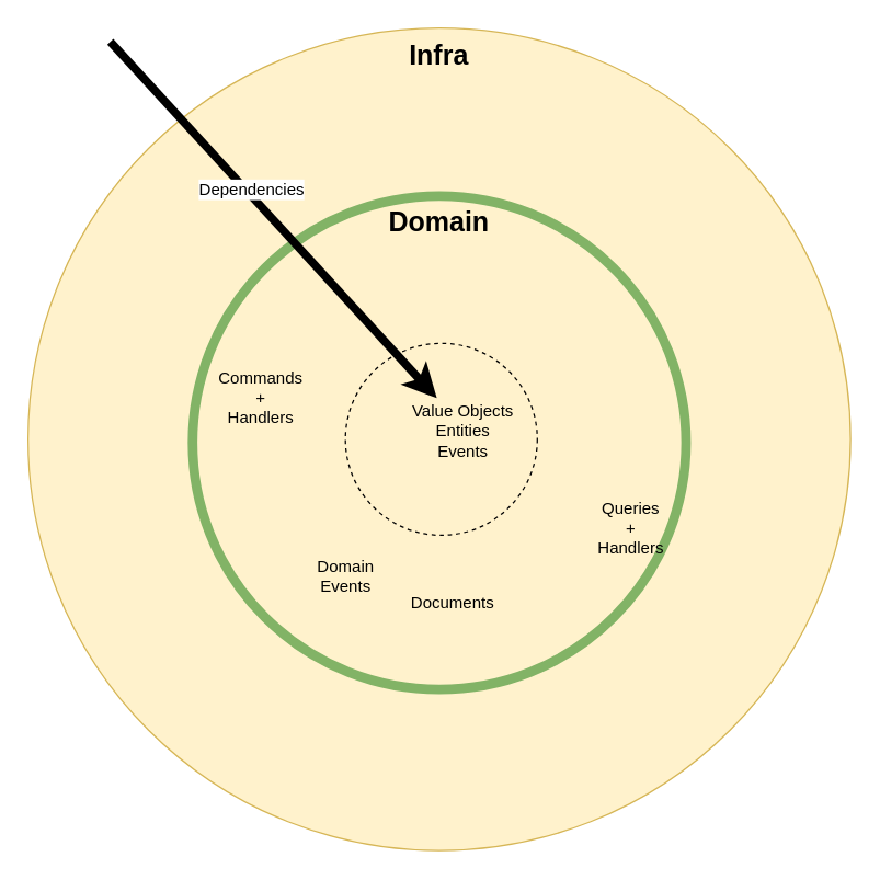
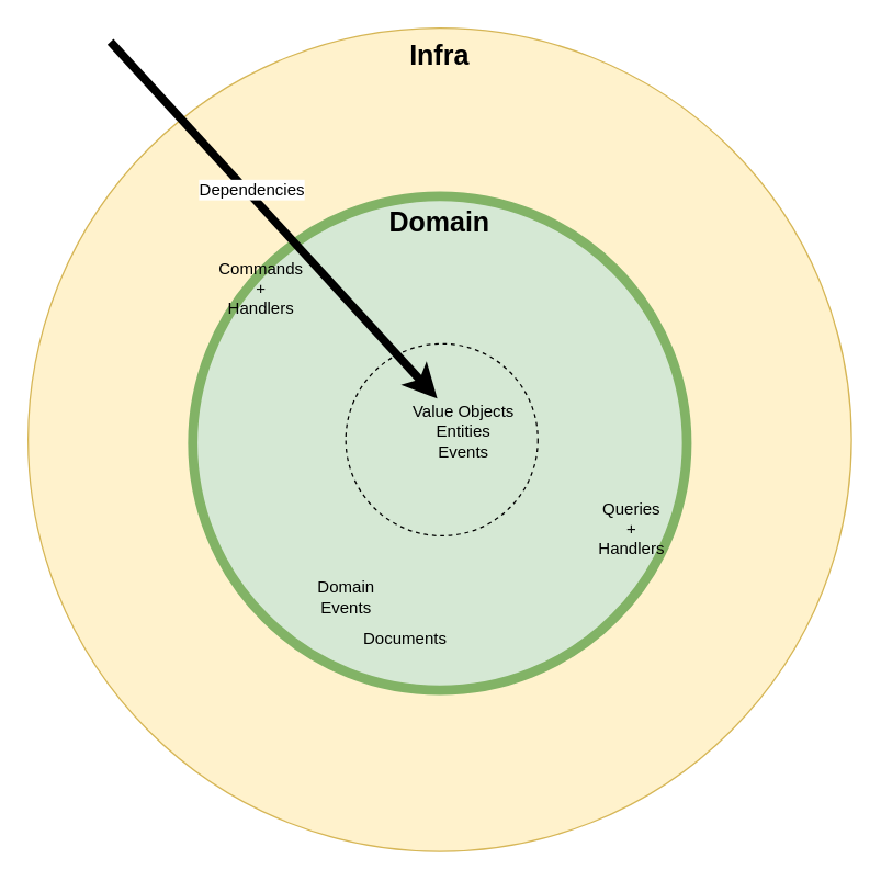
  <mxCell id="0" />
  <mxCell id="1" parent="0" />
  <mxCell id="2" value="&lt;font style=&quot;font-size: 20px&quot;&gt;Infra&lt;/font&gt;" style="ellipse;whiteSpace=wrap;html=1;aspect=fixed;fillColor=#fff2cc;align=center;verticalAlign=top;fontSize=21;fontStyle=1;strokeColor=#d6b656;" vertex="1" parent="1"><mxGeometry x="20" y="20" width="600" height="600" as="geometry" /></mxCell>
- <mxCell id="3" value="&lt;b&gt;&lt;font style=&quot;font-size: 20px&quot;&gt;Domain&lt;/font&gt;&lt;/b&gt;" style="ellipse;whiteSpace=wrap;html=1;aspect=fixed;fillColor=#fff2cc;verticalAlign=top;horizontal=1;labelPosition=center;verticalLabelPosition=middle;align=center;strokeWidth=7;strokeColor=#82b366;" vertex="1" parent="1"><mxGeometry x="140" y="142.5" width="360" height="360" as="geometry" /></mxCell>
+ <mxCell id="3" value="&lt;b&gt;&lt;font style=&quot;font-size: 20px&quot;&gt;Domain&lt;/font&gt;&lt;/b&gt;" style="ellipse;whiteSpace=wrap;html=1;aspect=fixed;fillColor=#d5e8d4;verticalAlign=top;horizontal=1;labelPosition=center;verticalLabelPosition=middle;align=center;strokeWidth=7;strokeColor=#82b366;" vertex="1" parent="1"><mxGeometry x="140" y="142.5" width="360" height="360" as="geometry" /></mxCell>
  <mxCell id="4" value="" style="ellipse;whiteSpace=wrap;html=1;aspect=fixed;fillColor=none;dashed=1;" vertex="1" parent="1"><mxGeometry x="251.5" y="250" width="140" height="140" as="geometry" /></mxCell>
  <mxCell id="5" value="Value Objects&lt;br&gt;Entities&lt;br&gt;Events" style="text;html=1;resizable=0;points=[];autosize=1;align=center;verticalAlign=top;spacingTop=-4;" vertex="1" parent="1"><mxGeometry x="291.5" y="290" width="90" height="40" as="geometry" /></mxCell>
- <mxCell id="6" value="Domain&lt;br&gt;Events" style="text;html=1;strokeColor=none;fillColor=none;align=center;verticalAlign=middle;whiteSpace=wrap;rounded=0;" vertex="1" parent="1"><mxGeometry x="231.5" y="410" width="40" height="20" as="geometry" /></mxCell>
+ <mxCell id="6" value="Domain&lt;br&gt;Events" style="text;html=1;strokeColor=none;fillColor=none;align=center;verticalAlign=middle;whiteSpace=wrap;rounded=0;" vertex="1" parent="1"><mxGeometry x="231.5" y="425" width="40" height="20" as="geometry" /></mxCell>
  <mxCell id="7" value="Queries&lt;br&gt;+&lt;br&gt;Handlers" style="text;html=1;strokeColor=none;fillColor=none;align=center;verticalAlign=middle;whiteSpace=wrap;rounded=0;" vertex="1" parent="1"><mxGeometry x="440" y="375" width="40" height="20" as="geometry" /></mxCell>
  <mxCell id="8" value="" style="endArrow=classic;html=1;strokeWidth=6;fontSize=15;fontStyle=1" edge="1" parent="1" target="5"><mxGeometry width="50" height="50" relative="1" as="geometry"><mxPoint x="80" y="30" as="sourcePoint" /><mxPoint x="-150" y="530" as="targetPoint" /></mxGeometry></mxCell>
  <mxCell id="9" value="Dependencies" style="text;html=1;resizable=0;points=[];align=center;verticalAlign=middle;labelBackgroundColor=#ffffff;" vertex="1" connectable="0" parent="8"><mxGeometry x="-0.157" y="2" relative="1" as="geometry"><mxPoint y="-1" as="offset" /></mxGeometry></mxCell>
- <mxCell id="10" value="Commands&lt;br&gt;+&lt;br&gt;Handlers" style="text;html=1;strokeColor=none;fillColor=none;align=center;verticalAlign=middle;whiteSpace=wrap;rounded=0;" vertex="1" parent="1"><mxGeometry x="170" y="280" width="40" height="20" as="geometry" /></mxCell>
- <mxCell id="11" value="Documents" style="text;html=1;strokeColor=none;fillColor=none;align=center;verticalAlign=middle;whiteSpace=wrap;rounded=0;" vertex="1" parent="1"><mxGeometry x="310" y="430" width="40" height="20" as="geometry" /></mxCell>
+ <mxCell id="10" value="Commands&lt;br&gt;+&lt;br&gt;Handlers" style="text;html=1;strokeColor=none;fillColor=none;align=center;verticalAlign=middle;whiteSpace=wrap;rounded=0;" vertex="1" parent="1"><mxGeometry x="170" y="200" width="40" height="20" as="geometry" /></mxCell>
+ <mxCell id="11" value="Documents" style="text;html=1;strokeColor=none;fillColor=none;align=center;verticalAlign=middle;whiteSpace=wrap;rounded=0;" vertex="1" parent="1"><mxGeometry x="275" y="455" width="40" height="20" as="geometry" /></mxCell>
